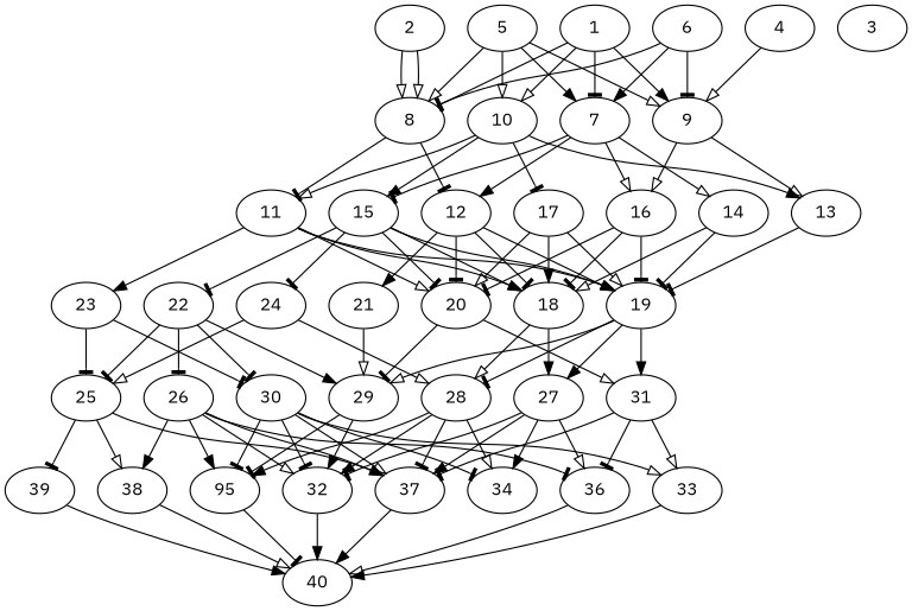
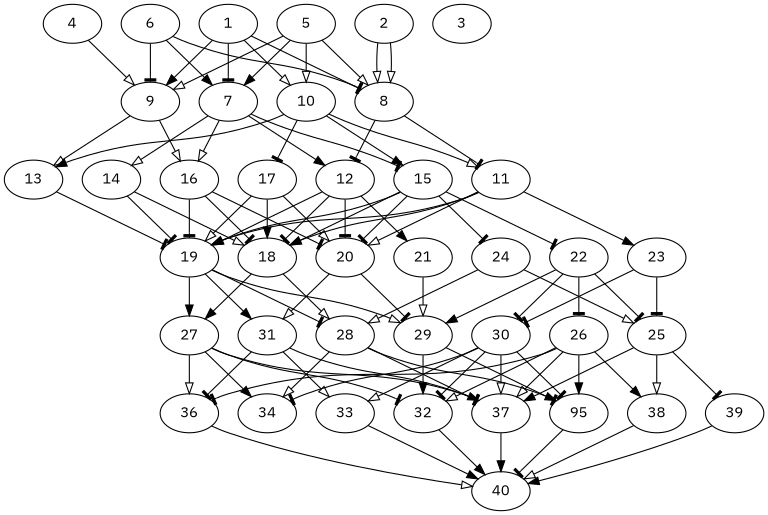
  digraph {
    fontname="IBM Plex Sans"
    node [alpha=0.14 fontname="IBM Plex Sans"]
    edge [arrowhead=tee fontname="IBM Plex Sans"]
    1 [alpha=0.00 expect_size=22600704]
    7 [expect_size=32800768]
    8 [alpha=0.11 expect_size=24889344]
    9 [alpha=0.07 expect_size=8871936]
    10 [alpha=0.07 expect_size=42484736]
    12 [alpha=0.09 expect_size=9817088]
    14 [alpha=0.05 expect_size=47172608]
    15 [alpha=0.01 expect_size=35755008]
    16 [alpha=0.12 expect_size=26936320]
    11 [alpha=0.07 expect_size=8797184]
    13 [alpha=0.02 expect_size=35055616]
    17 [expect_size=42962944]
    18 [alpha=0.00 expect_size=28359680]
    19 [alpha=0.12 expect_size=6252544]
    20 [alpha=0.17 expect_size=23204864]
    21 [alpha=0.09 expect_size=39144448]
    22 [alpha=0.10 expect_size=9586688]
    24 [alpha=0.01 expect_size=34780160]
    23 [alpha=0.04 expect_size=30179328]
    2 [alpha=0.11 expect_size=25005056]
    3 [alpha=0.05 expect_size=35800064]
    4 [alpha=0.15 expect_size=11046912]
    5 [alpha=0.16 expect_size=44020736]
    6 [alpha=0.07 expect_size=31847424]
    27 [alpha=0.13 expect_size=28226560]
    28 [alpha=0.18 expect_size=13437952]
    29 [alpha=0.03 expect_size=13977600]
    31 [alpha=0.08 expect_size=33739776]
    25 [expect_size=45818880]
    30 [alpha=0.05 expect_size=41260032]
    26 [alpha=0.18 expect_size=47509504]
    37 [alpha=0.04 expect_size=24565760]
    32 [alpha=0.12 expect_size=8773632]
    36 [alpha=0.11 expect_size=30066688]
    34 [alpha=0.05 expect_size=43538432]
    n36 [expect_size=45258752 label=95]
    33 [alpha=0.10 expect_size=33310720]
    38 [alpha=0.08 expect_size=9127936]
    39 [alpha=0.11 expect_size=50587648]
    40 [alpha=0.02 expect_size=11015168]
    1 -> 7
    1 -> 8
    1 -> 9 [arrowhead=normal]
    1 -> 10 [arrowhead=onormal]
    7 -> 12 [arrowhead=normal]
    7 -> 14 [arrowhead=onormal]
    7 -> 15
    7 -> 16 [arrowhead=onormal]
    8 -> 12
    8 -> 11
    9 -> 16 [arrowhead=onormal]
    9 -> 13 [arrowhead=onormal]
    10 -> 15 [arrowhead=normal]
    10 -> 11 [arrowhead=onormal]
    10 -> 13 [arrowhead=normal]
    10 -> 17
    12 -> 18
    12 -> 19 [arrowhead=onormal]
    12 -> 20
    12 -> 21 [arrowhead=normal]
    14 -> 18 [arrowhead=onormal]
    14 -> 19
    15 -> 18 [arrowhead=onormal]
    15 -> 19 [arrowhead=normal]
    15 -> 20
    15 -> 22
    15 -> 24
    16 -> 18
    16 -> 19
    16 -> 20
    11 -> 18 [arrowhead=normal]
    11 -> 19 [arrowhead=normal]
    11 -> 20 [arrowhead=onormal]
    11 -> 23 [arrowhead=normal]
    13 -> 19
    17 -> 18 [arrowhead=normal]
    17 -> 19 [arrowhead=onormal]
    17 -> 20 [arrowhead=onormal]
    18 -> 27 [arrowhead=normal]
    18 -> 28 [arrowhead=onormal]
    19 -> 27 [arrowhead=normal]
    19 -> 28
    19 -> 29 [arrowhead=onormal]
    19 -> 31 [arrowhead=normal]
    20 -> 29
    20 -> 31 [arrowhead=onormal]
    21 -> 29 [arrowhead=onormal]
    22 -> 29 [arrowhead=normal]
    22 -> 25
    22 -> 30
    22 -> 26
    24 -> 28 [arrowhead=onormal]
    24 -> 25 [arrowhead=onormal]
    23 -> 25
    23 -> 30
    2 -> 8 [arrowhead=onormal]
    2 -> 8 [arrowhead=onormal]
    4 -> 9 [arrowhead=onormal]
    5 -> 7 [arrowhead=normal]
    5 -> 8 [arrowhead=onormal]
    5 -> 9 [arrowhead=onormal]
    5 -> 10 [arrowhead=onormal]
    6 -> 7 [arrowhead=normal]
    6 -> 8
    6 -> 9
    27 -> 37 [arrowhead=normal]
    27 -> 32
    27 -> 36 [arrowhead=onormal]
    27 -> 34 [arrowhead=normal]
    28 -> 37
-   28 -> 32 [arrowhead=normal]
    28 -> 34 [arrowhead=onormal]
    28 -> n36 [arrowhead=normal]
    29 -> 32 [arrowhead=normal]
    29 -> n36
    31 -> 37
    31 -> 36
    31 -> 33 [arrowhead=onormal]
    25 -> 37 [arrowhead=normal]
    25 -> 38 [arrowhead=onormal]
    25 -> 39
    30 -> 37 [arrowhead=onormal]
    30 -> 32
    30 -> 34
    30 -> n36
    30 -> 33 [arrowhead=onormal]
    26 -> 37 [arrowhead=onormal]
    26 -> 32 [arrowhead=onormal]
    26 -> 36
    26 -> n36 [arrowhead=normal]
    26 -> 38 [arrowhead=normal]
    37 -> 40 [arrowhead=normal]
    32 -> 40 [arrowhead=normal]
    36 -> 40 [arrowhead=onormal]
    n36 -> 40
    33 -> 40 [arrowhead=normal]
    38 -> 40 [arrowhead=onormal]
    39 -> 40 [arrowhead=normal]
  }
